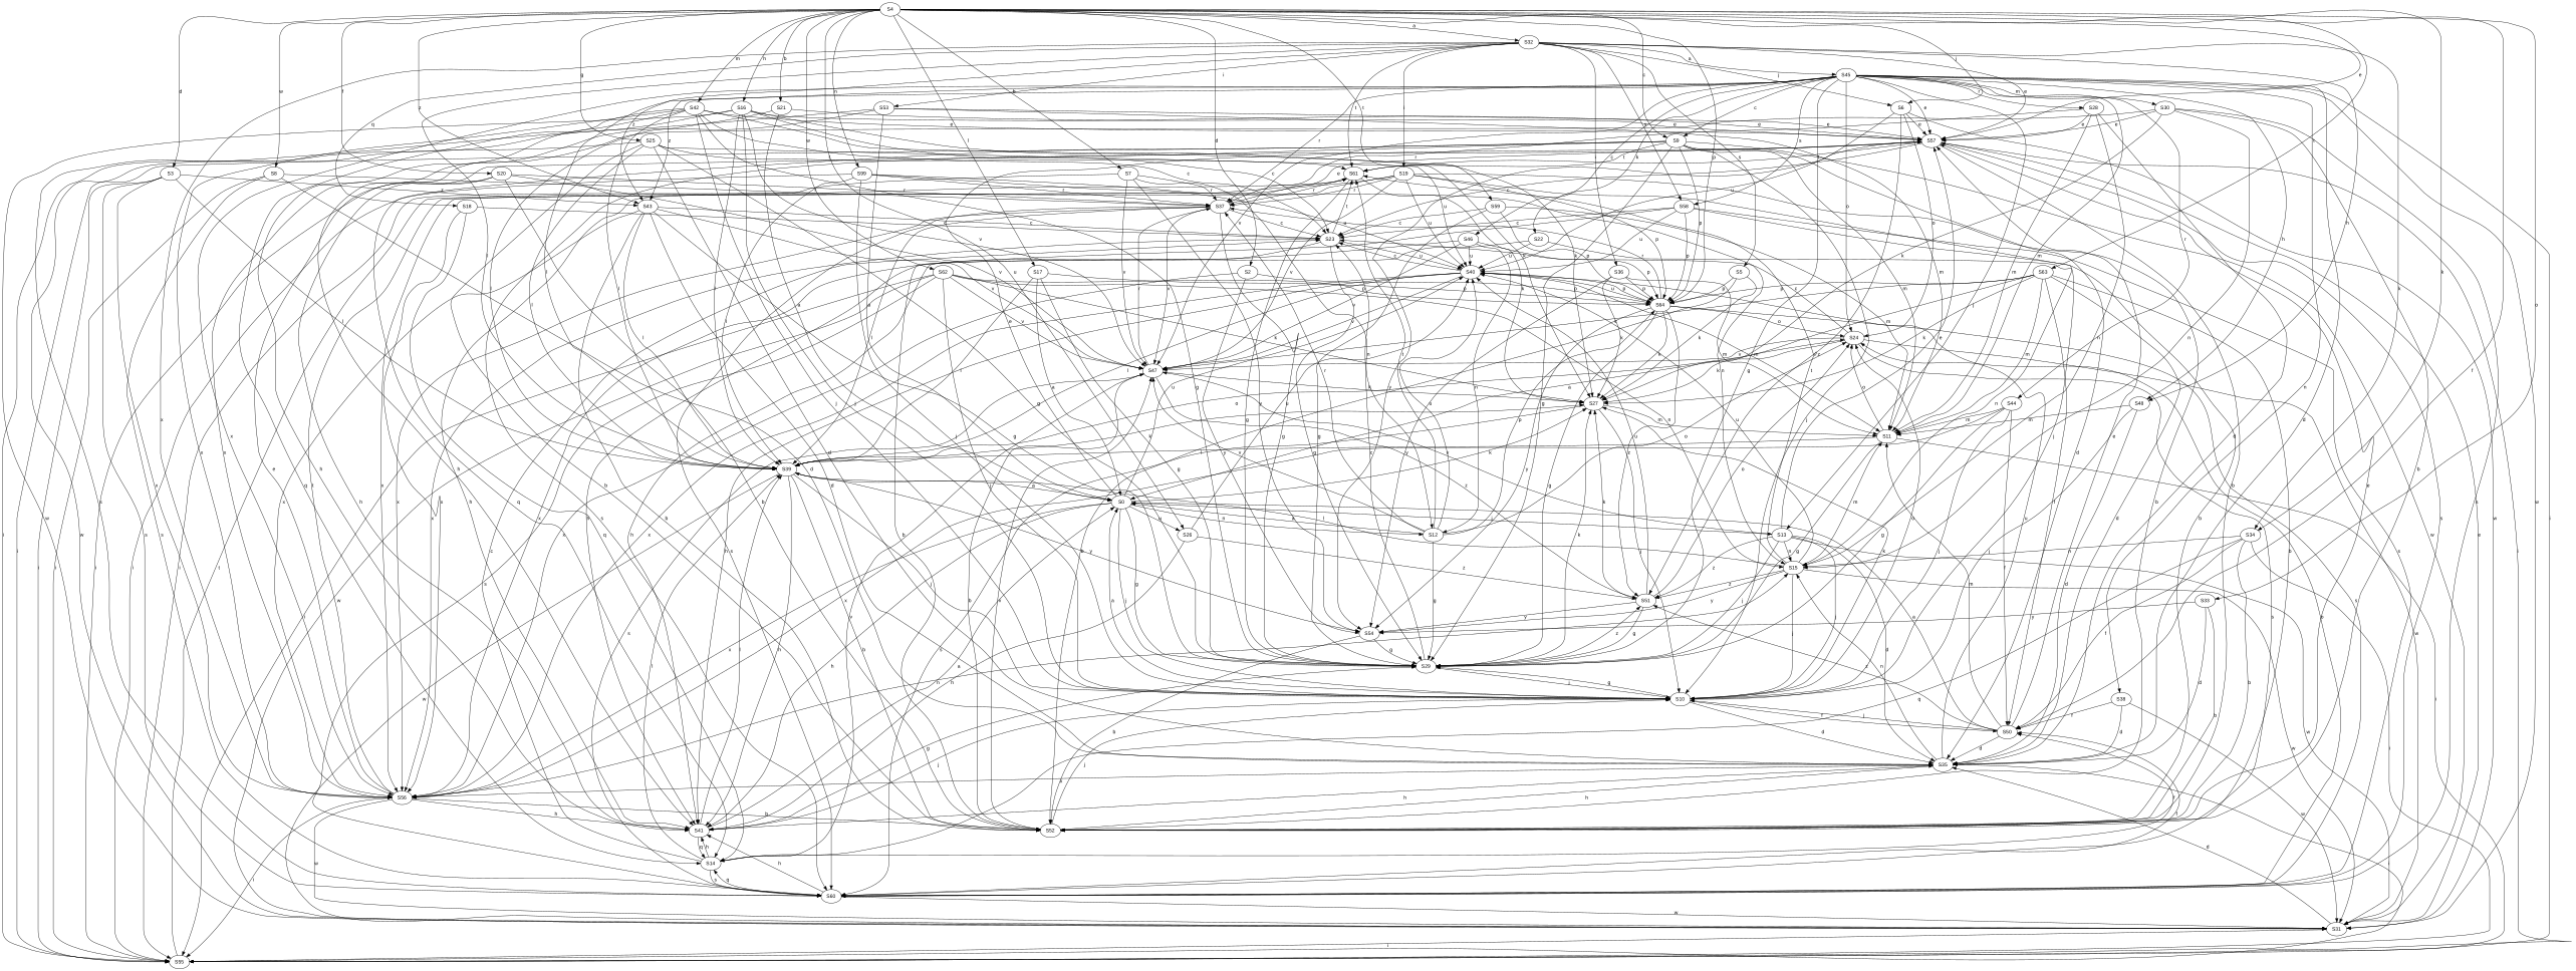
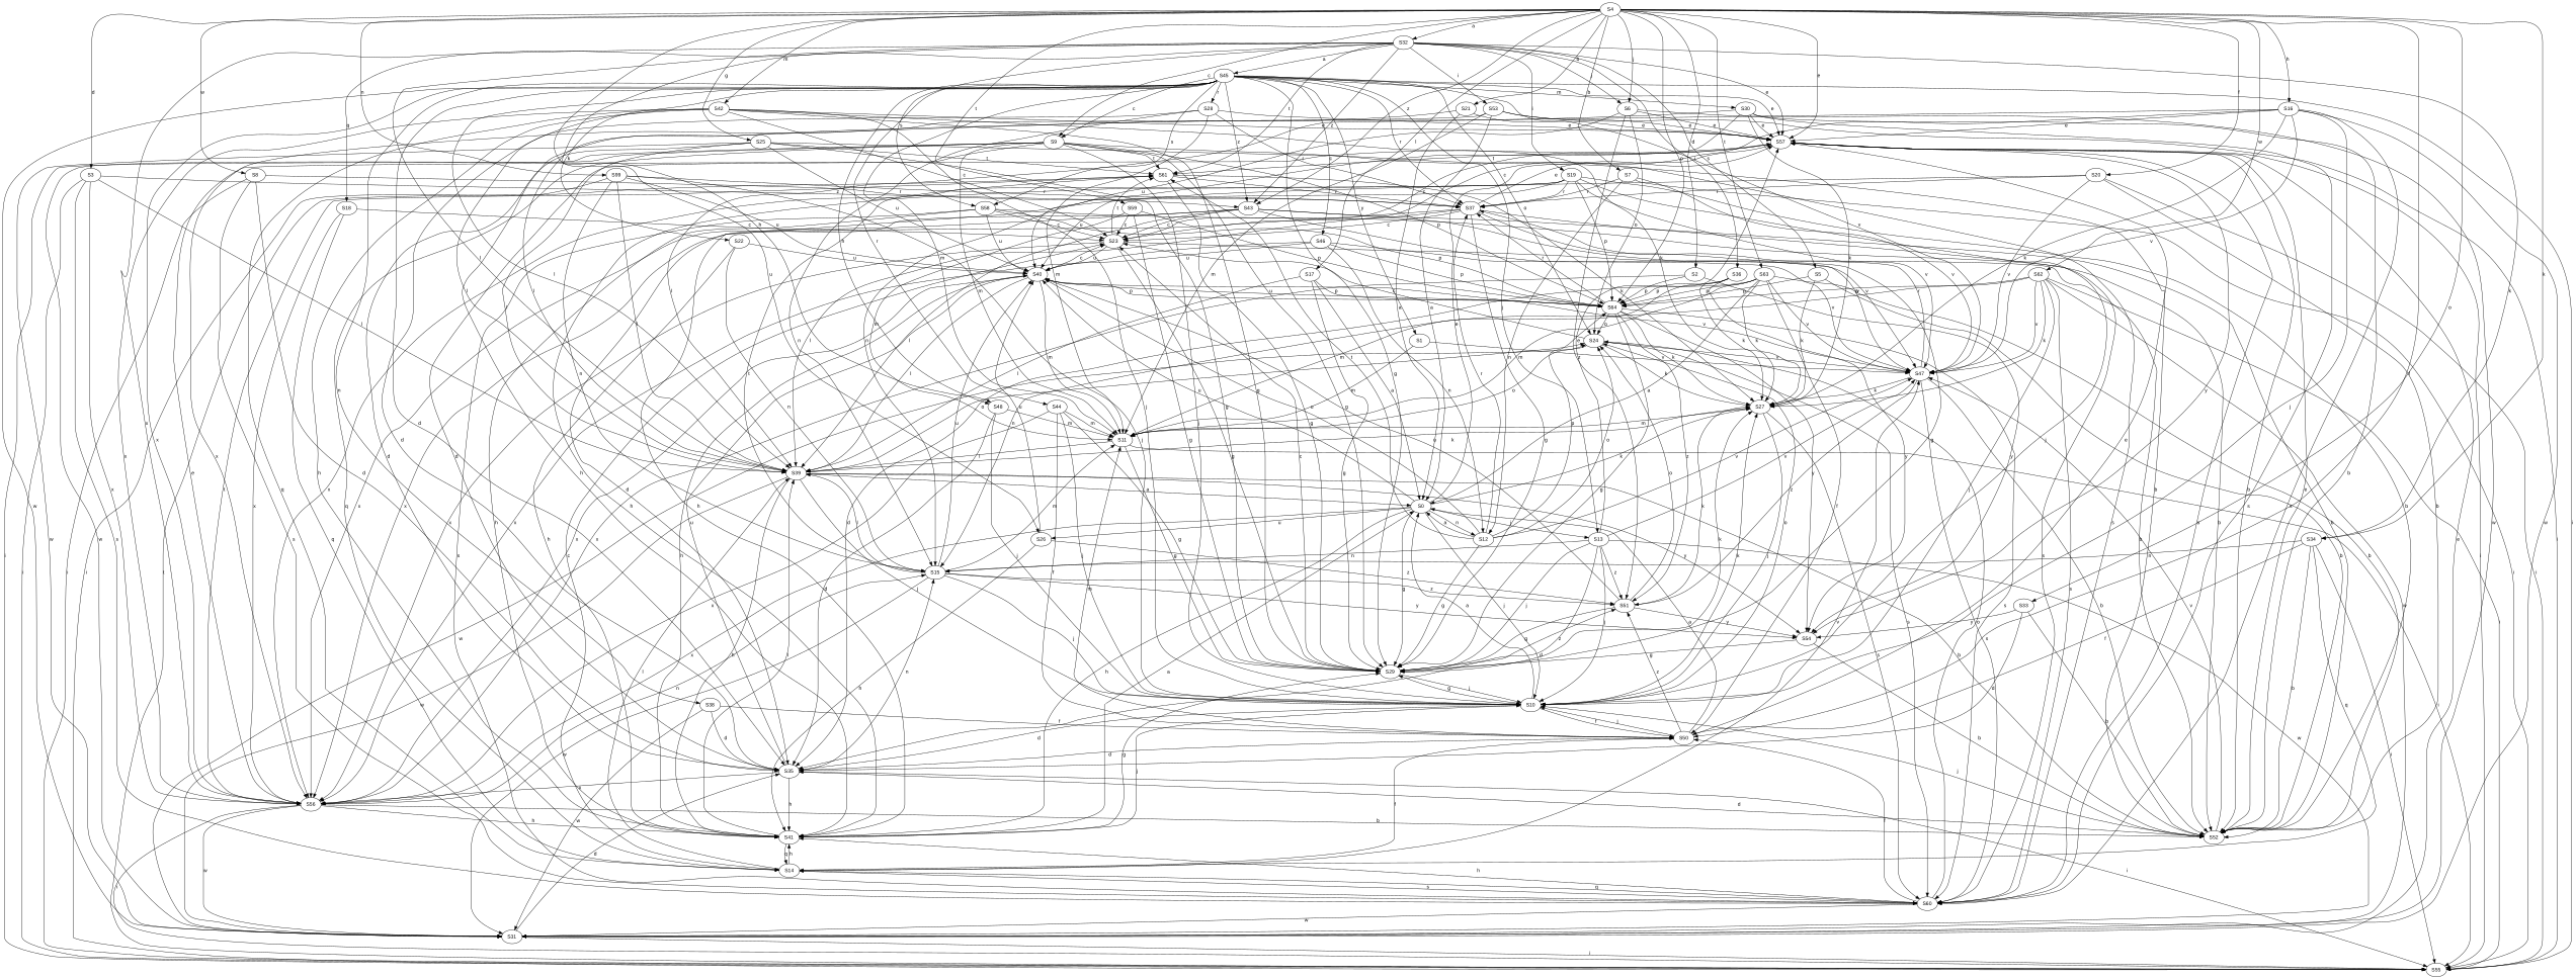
  strict digraph {
    fontname="Liberation Sans"
    node [fontname="Liberation Sans"]
    edge [fontname="Liberation Sans"]
    S4
    S32
    S21
    S7
    S9
    S3
    S2
    S57
    S20
    S50
    S25
    S16
    S6
    S34
    S17
    S42
    n17 [label=S99]
    S33
    S64
    S59
    S63
    S26
    S8
    S62
    S43
    S45
    S48
    S36
    S53
    S19
    S39
    S18
    S5
    S58
    S61
    S56
    S0
    S55
    S37
    S47
    S12
    S54
    S35
    S29
    S11
    S31
    S10
    S14
    S60
    S52
    S23
    S41
    S51
    S40
    S27
    S24
    S15
    S46
    S13
    S22
    S30
    S38
    S28
    S44
+   S1
    S4 -> S32 [label=a]
    S4 -> S21 [label=b]
    S4 -> S7 [label=b]
    S4 -> S9 [label=c]
    S4 -> S3 [label=d]
    S4 -> S2 [label=d]
    S4 -> S57 [label=e]
    S4 -> S20 [label=f]
    S4 -> S50 [label=f]
    S4 -> S25 [label=g]
    S4 -> S16 [label=h]
    S4 -> S6 [label=j]
    S4 -> S34 [label=k]
    S4 -> S17 [label=l]
    S4 -> S42 [label=m]
    S4 -> n17 [label=n]
    S4 -> S33 [label=o]
    S4 -> S64 [label=p]
    S4 -> S59 [label=t]
    S4 -> S63 [label=t]
    S4 -> S26 [label=u]
    S4 -> S8 [label=w]
    S4 -> S62 [label=w]
    S4 -> S43 [label=z]
    S32 -> S57 [label=e]
    S32 -> S6 [label=j]
    S32 -> S34 [label=k]
    S32 -> S43 [label=z]
    S32 -> S45 [label=a]
    S32 -> S48 [label=h]
    S32 -> S36 [label=i]
    S32 -> S53 [label=i]
    S32 -> S19 [label=i]
    S32 -> S39 [label=l]
    S32 -> S18 [label=q]
    S32 -> S5 [label=s]
    S32 -> S58 [label=s]
    S32 -> S61 [label=t]
    S32 -> S56 [label=x]
    S21 -> S57 [label=e]
    S21 -> S39 [label=l]
    S21 -> S0 [label=a]
    S7 -> S55 [label=i]
    S7 -> S37 [label=r]
    S7 -> S47 [label=v]
    S7 -> S12 [label=n]
-   S7 -> S54 [label=y]
    S9 -> S64 [label=p]
    S9 -> S61 [label=t]
    S9 -> S55 [label=i]
    S9 -> S35 [label=d]
    S9 -> S29 [label=g]
    S9 -> S11 [label=m]
    S9 -> S31 [label=w]
    S9 -> S10 [label=j]
    S9 -> S14 [label=q]
    S9 -> S60 [label=s]
    S3 -> S43 [label=z]
    S3 -> S39 [label=l]
    S3 -> S56 [label=x]
    S3 -> S55 [label=i]
    S3 -> S60 [label=s]
    S2 -> S64 [label=p]
    S2 -> S56 [label=x]
    S2 -> S54 [label=y]
    S57 -> S61 [label=t]
    S57 -> S55 [label=i]
    S57 -> S54 [label=y]
    S57 -> S60 [label=s]
    S57 -> S52 [label=b]
    S57 -> S23 [label=c]
    S20 -> S55 [label=i]
    S20 -> S37 [label=r]
    S20 -> S47 [label=v]
    S20 -> S52 [label=b]
    S20 -> S41 [label=h]
    S50 -> S57 [label=e]
    S50 -> S0 [label=a]
    S50 -> S35 [label=d]
    S50 -> S11 [label=m]
    S50 -> S10 [label=j]
    S50 -> S51 [label=z]
    S25 -> S39 [label=l]
    S25 -> S61 [label=t]
    S25 -> S35 [label=d]
    S25 -> S29 [label=g]
    S25 -> S31 [label=w]
    S25 -> S52 [label=b]
    S25 -> S40 [label=u]
    S16 -> S57 [label=e]
    S16 -> S39 [label=l]
    S16 -> S47 [label=v]
    S16 -> S31 [label=w]
    S16 -> S10 [label=j]
    S16 -> S60 [label=s]
    S16 -> S23 [label=c]
    S16 -> S27 [label=k]
    S6 -> S57 [label=e]
    S6 -> S31 [label=w]
    S6 -> S51 [label=z]
    S6 -> S40 [label=u]
    S6 -> S24 [label=o]
    S34 -> S50 [label=f]
    S34 -> S55 [label=i]
    S34 -> S14 [label=q]
    S34 -> S52 [label=b]
    S34 -> S15 [label=n]
    S17 -> S64 [label=p]
    S17 -> S39 [label=l]
    S17 -> S0 [label=a]
    S17 -> S29 [label=g]
    S42 -> S57 [label=e]
    S42 -> S39 [label=l]
    S42 -> S56 [label=x]
    S42 -> S29 [label=g]
    S42 -> S10 [label=j]
    S42 -> S14 [label=q]
    S42 -> S23 [label=c]
    S42 -> S41 [label=h]
    S42 -> S27 [label=k]
    n17 -> S39 [label=l]
    n17 -> S55 [label=i]
    n17 -> S37 [label=r]
    n17 -> S10 [label=j]
    n17 -> S40 [label=u]
    n17 -> S15 [label=n]
    S33 -> S54 [label=y]
    S33 -> S35 [label=d]
    S33 -> S52 [label=b]
    S64 -> S37 [label=r]
    S64 -> S54 [label=y]
    S64 -> S29 [label=g]
    S64 -> S60 [label=s]
    S64 -> S51 [label=z]
    S64 -> S40 [label=u]
    S64 -> S27 [label=k]
    S64 -> S24 [label=o]
    S59 -> S64 [label=p]
    S59 -> S29 [label=g]
    S59 -> S11 [label=m]
    S59 -> S23 [label=c]
    S63 -> S50 [label=f]
    S63 -> S64 [label=p]
    S63 -> S0 [label=a]
    S63 -> S47 [label=v]
    S63 -> S35 [label=d]
    S63 -> S11 [label=m]
    S63 -> S52 [label=b]
    S63 -> S27 [label=k]
    S26 -> S41 [label=h]
    S26 -> S51 [label=z]
    S26 -> S40 [label=u]
    S8 -> S55 [label=i]
    S8 -> S37 [label=r]
    S8 -> S35 [label=d]
    S8 -> S60 [label=s]
    S62 -> S64 [label=p]
    S62 -> S55 [label=i]
    S62 -> S47 [label=v]
    S62 -> S31 [label=w]
    S62 -> S10 [label=j]
    S62 -> S60 [label=s]
    S62 -> S27 [label=k]
    S62 -> S15 [label=n]
    S43 -> S39 [label=l]
    S43 -> S56 [label=x]
    S43 -> S47 [label=v]
    S43 -> S35 [label=d]
    S43 -> S29 [label=g]
    S43 -> S52 [label=b]
    S43 -> S23 [label=c]
    S45 -> S9 [label=c]
    S45 -> S57 [label=e]
    S45 -> S43 [label=z]
    S45 -> S48 [label=h]
    S45 -> S39 [label=l]
    S45 -> S58 [label=s]
    S45 -> S56 [label=x]
    S45 -> S55 [label=i]
    S45 -> S37 [label=r]
    S45 -> S47 [label=v]
    S45 -> S35 [label=d]
    S45 -> S29 [label=g]
    S45 -> S11 [label=m]
    S45 -> S31 [label=w]
    S45 -> S24 [label=o]
    S45 -> S46 [label=c]
    S45 -> S13 [label=j]
    S45 -> S22 [label=k]
    S45 -> S30 [label=m]
    S45 -> S38 [label=n]
    S45 -> S28 [label=r]
    S45 -> S44 [label=r]
+   S45 -> S1 [label=y]
    S48 -> S35 [label=d]
    S48 -> S11 [label=m]
    S48 -> S10 [label=j]
    S36 -> S64 [label=p]
    S36 -> S54 [label=y]
    S36 -> S11 [label=m]
    S36 -> S27 [label=k]
    S53 -> S57 [label=e]
    S53 -> S56 [label=x]
    S53 -> S0 [label=a]
    S53 -> S55 [label=i]
    S53 -> S11 [label=m]
    S19 -> S64 [label=p]
    S19 -> S56 [label=x]
    S19 -> S37 [label=r]
    S19 -> S47 [label=v]
    S19 -> S10 [label=j]
    S19 -> S52 [label=b]
    S19 -> S41 [label=h]
    S19 -> S40 [label=u]
    S39 -> S0 [label=a]
    S39 -> S54 [label=y]
    S39 -> S31 [label=w]
    S39 -> S10 [label=j]
    S39 -> S52 [label=b]
    S39 -> S41 [label=h]
    S39 -> S27 [label=k]
    S39 -> S24 [label=o]
    S18 -> S56 [label=x]
    S18 -> S14 [label=q]
    S18 -> S23 [label=c]
    S5 -> S64 [label=p]
    S5 -> S52 [label=b]
    S5 -> S27 [label=k]
    S58 -> S64 [label=p]
    S58 -> S60 [label=s]
    S58 -> S52 [label=b]
    S58 -> S23 [label=c]
    S58 -> S41 [label=h]
    S58 -> S40 [label=u]
    S61 -> S37 [label=r]
    S61 -> S29 [label=g]
    S61 -> S27 [label=k]
    S56 -> S57 [label=e]
    S56 -> S61 [label=t]
    S56 -> S55 [label=i]
    S56 -> S31 [label=w]
    S56 -> S52 [label=b]
    S56 -> S41 [label=h]
    S56 -> S15 [label=n]
    S0 -> S57 [label=e]
    S0 -> S26 [label=u]
    S0 -> S56 [label=x]
    S0 -> S12 [label=n]
    S0 -> S29 [label=g]
    S0 -> S10 [label=j]
    S0 -> S41 [label=h]
    S0 -> S40 [label=u]
    S0 -> S27 [label=k]
    S0 -> S13 [label=j]
    S55 -> S61 [label=t]
    S37 -> S57 [label=e]
    S37 -> S39 [label=l]
    S37 -> S56 [label=x]
    S37 -> S47 [label=v]
    S37 -> S29 [label=g]
    S37 -> S60 [label=s]
    S37 -> S23 [label=c]
    S47 -> S37 [label=r]
    S47 -> S60 [label=s]
    S47 -> S52 [label=b]
    S47 -> S51 [label=z]
    S47 -> S27 [label=k]
    S12 -> S64 [label=p]
    S12 -> S61 [label=t]
    S12 -> S0 [label=a]
    S12 -> S37 [label=r]
    S12 -> S47 [label=v]
    S12 -> S29 [label=g]
    S12 -> S40 [label=u]
    S12 -> S24 [label=o]
    S54 -> S29 [label=g]
    S54 -> S52 [label=b]
    S35 -> S56 [label=x]
    S35 -> S55 [label=i]
    S35 -> S41 [label=h]
    S35 -> S40 [label=u]
    S35 -> S15 [label=n]
    S29 -> S10 [label=j]
    S29 -> S23 [label=c]
    S29 -> S51 [label=z]
    S29 -> S27 [label=k]
    S11 -> S39 [label=l]
    S11 -> S55 [label=i]
    S11 -> S29 [label=g]
    S11 -> S24 [label=o]
    S31 -> S57 [label=e]
    S31 -> S55 [label=i]
    S31 -> S35 [label=d]
    S10 -> S50 [label=f]
    S10 -> S0 [label=a]
    S10 -> S35 [label=d]
    S10 -> S29 [label=g]
    S10 -> S27 [label=k]
    S10 -> S24 [label=o]
    S14 -> S50 [label=f]
    S14 -> S39 [label=l]
    S14 -> S47 [label=v]
    S14 -> S60 [label=s]
    S14 -> S23 [label=c]
    S14 -> S41 [label=h]
    S60 -> S50 [label=f]
    S60 -> S31 [label=w]
    S60 -> S14 [label=q]
    S60 -> S41 [label=h]
    S60 -> S24 [label=o]
    S52 -> S57 [label=e]
    S52 -> S47 [label=v]
-   S52 -> S35 [label=h]
+   S52 -> S35 [label=d]
    S52 -> S10 [label=j]
    S23 -> S61 [label=t]
    S23 -> S56 [label=x]
    S23 -> S29 [label=g]
    S23 -> S52 [label=b]
    S23 -> S40 [label=u]
    S41 -> S39 [label=l]
    S41 -> S0 [label=a]
    S41 -> S29 [label=g]
    S41 -> S10 [label=j]
    S41 -> S14 [label=q]
    S51 -> S54 [label=y]
    S51 -> S29 [label=g]
    S51 -> S40 [label=u]
    S51 -> S27 [label=k]
    S51 -> S24 [label=o]
    S40 -> S64 [label=p]
    S40 -> S39 [label=l]
    S40 -> S56 [label=x]
    S40 -> S47 [label=v]
    S40 -> S11 [label=m]
    S40 -> S23 [label=c]
    S40 -> S41 [label=h]
    S27 -> S11 [label=m]
    S27 -> S10 [label=j]
    S27 -> S60 [label=s]
    S24 -> S47 [label=v]
    S24 -> S31 [label=w]
    S24 -> S60 [label=s]
    S24 -> S23 [label=c]
    S24 -> S27 [label=k]
    S15 -> S39 [label=l]
    S15 -> S61 [label=t]
    S15 -> S54 [label=y]
    S15 -> S11 [label=m]
    S15 -> S31 [label=w]
    S15 -> S10 [label=j]
    S15 -> S51 [label=z]
    S15 -> S40 [label=u]
    S46 -> S64 [label=p]
    S46 -> S56 [label=x]
    S46 -> S47 [label=v]
    S46 -> S12 [label=n]
    S46 -> S40 [label=u]
    S13 -> S57 [label=e]
    S13 -> S47 [label=v]
    S13 -> S35 [label=d]
    S13 -> S29 [label=j]
    S13 -> S31 [label=w]
    S13 -> S10 [label=j]
    S13 -> S51 [label=z]
    S13 -> S15 [label=n]
    S22 -> S41 [label=h]
    S22 -> S40 [label=u]
    S22 -> S15 [label=n]
    S30 -> S57 [label=e]
    S30 -> S60 [label=s]
    S30 -> S52 [label=b]
    S30 -> S41 [label=h]
    S30 -> S27 [label=k]
    S30 -> S15 [label=n]
    S38 -> S50 [label=f]
    S38 -> S35 [label=d]
    S38 -> S31 [label=w]
    S28 -> S57 [label=e]
    S28 -> S37 [label=r]
    S28 -> S35 [label=d]
    S28 -> S11 [label=m]
    S28 -> S15 [label=n]
    S44 -> S50 [label=f]
    S44 -> S56 [label=x]
    S44 -> S29 [label=g]
    S44 -> S11 [label=m]
    S44 -> S10 [label=j]
+   S1 -> S47 [label=v]
+   S1 -> S11 [label=m]
  }
